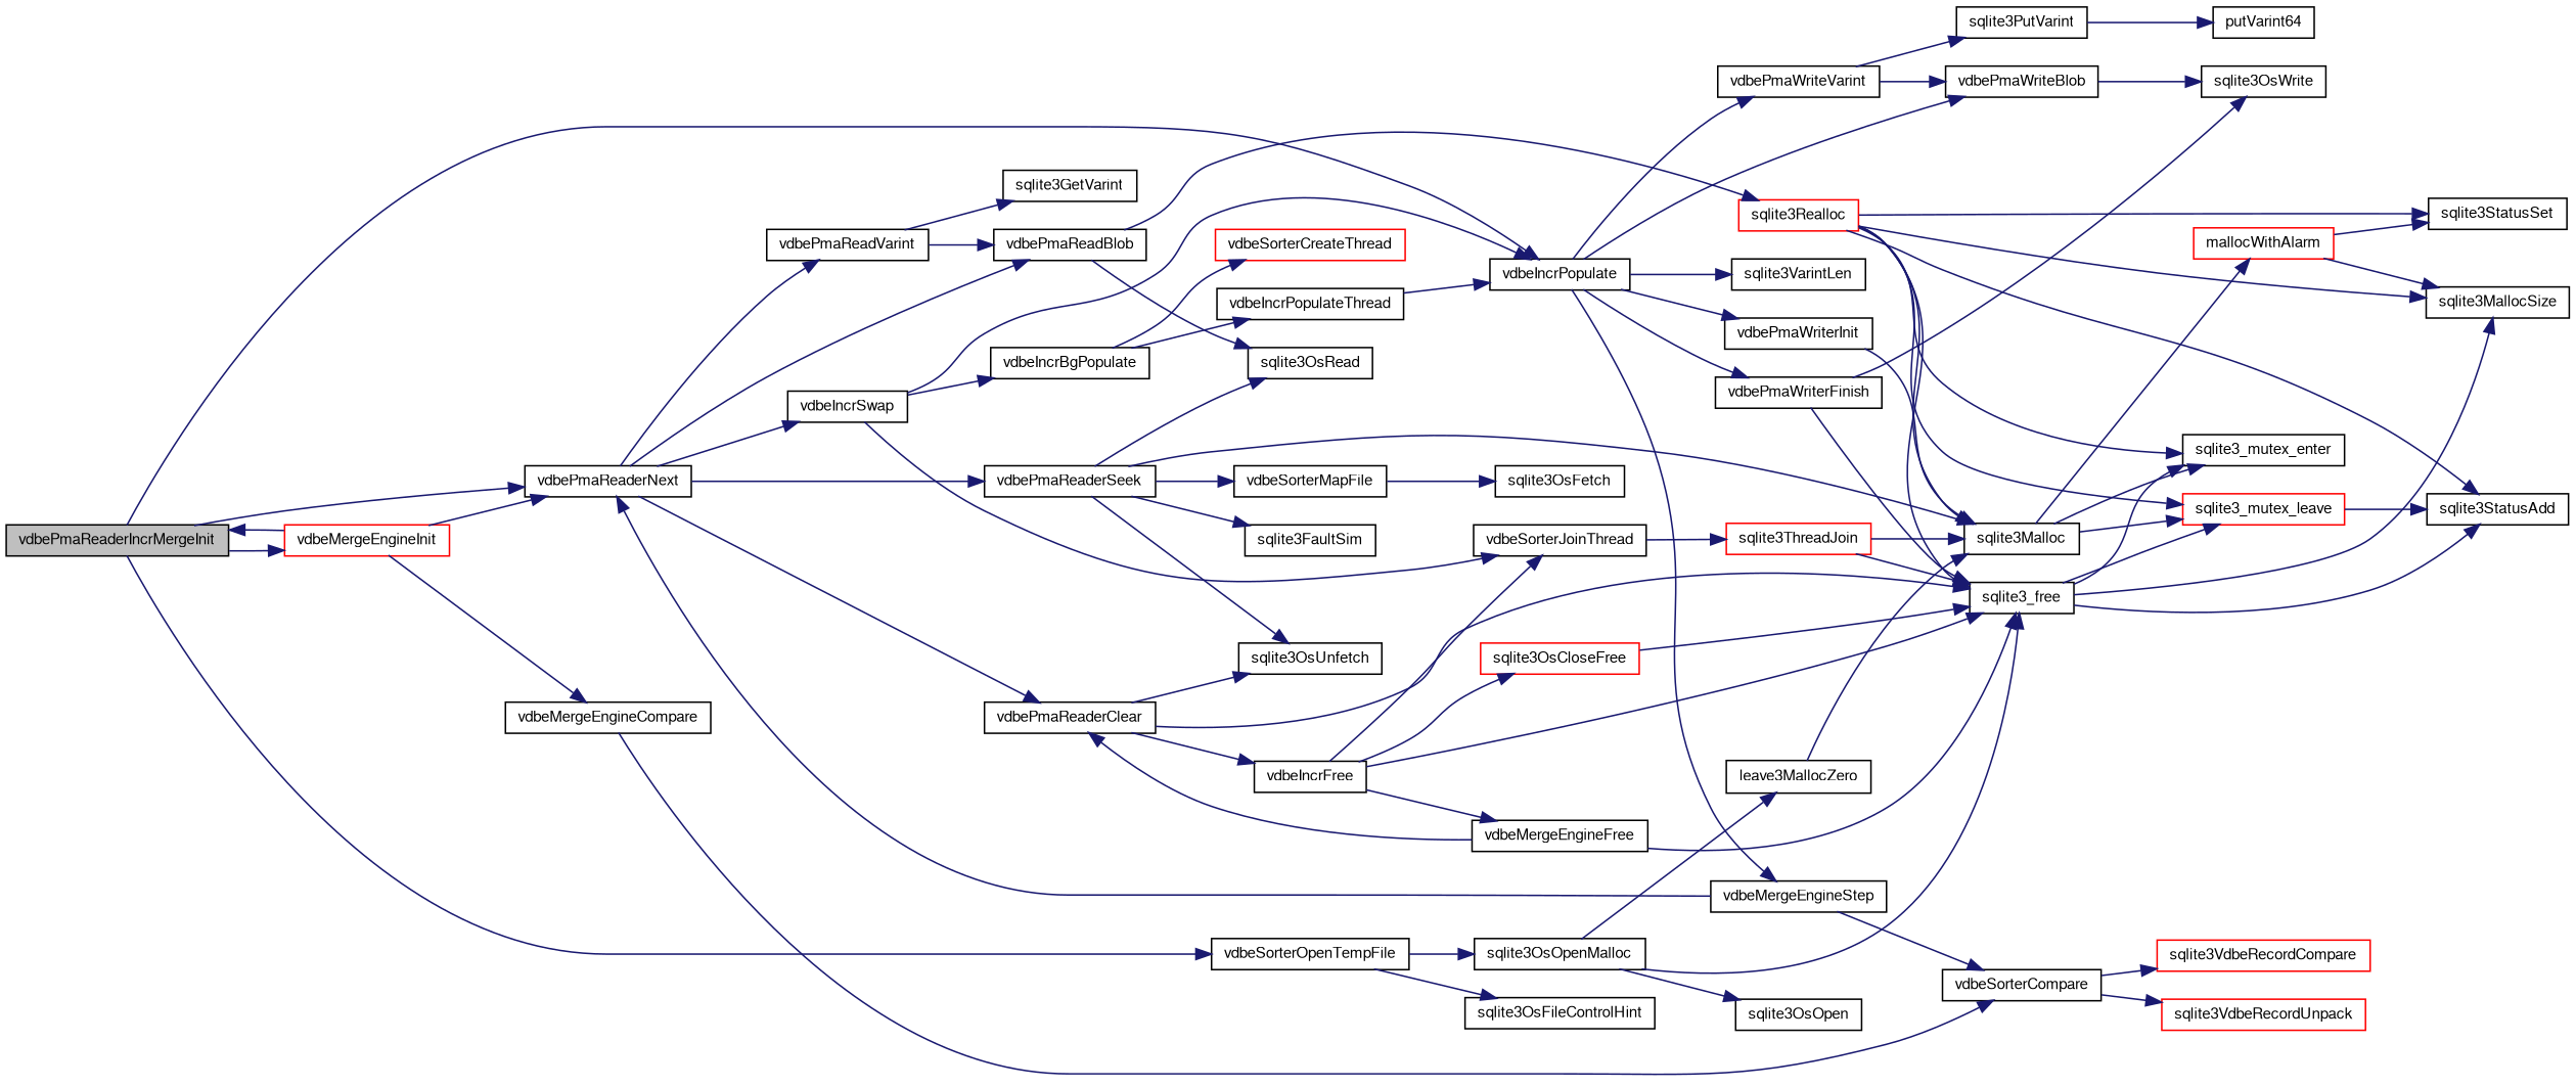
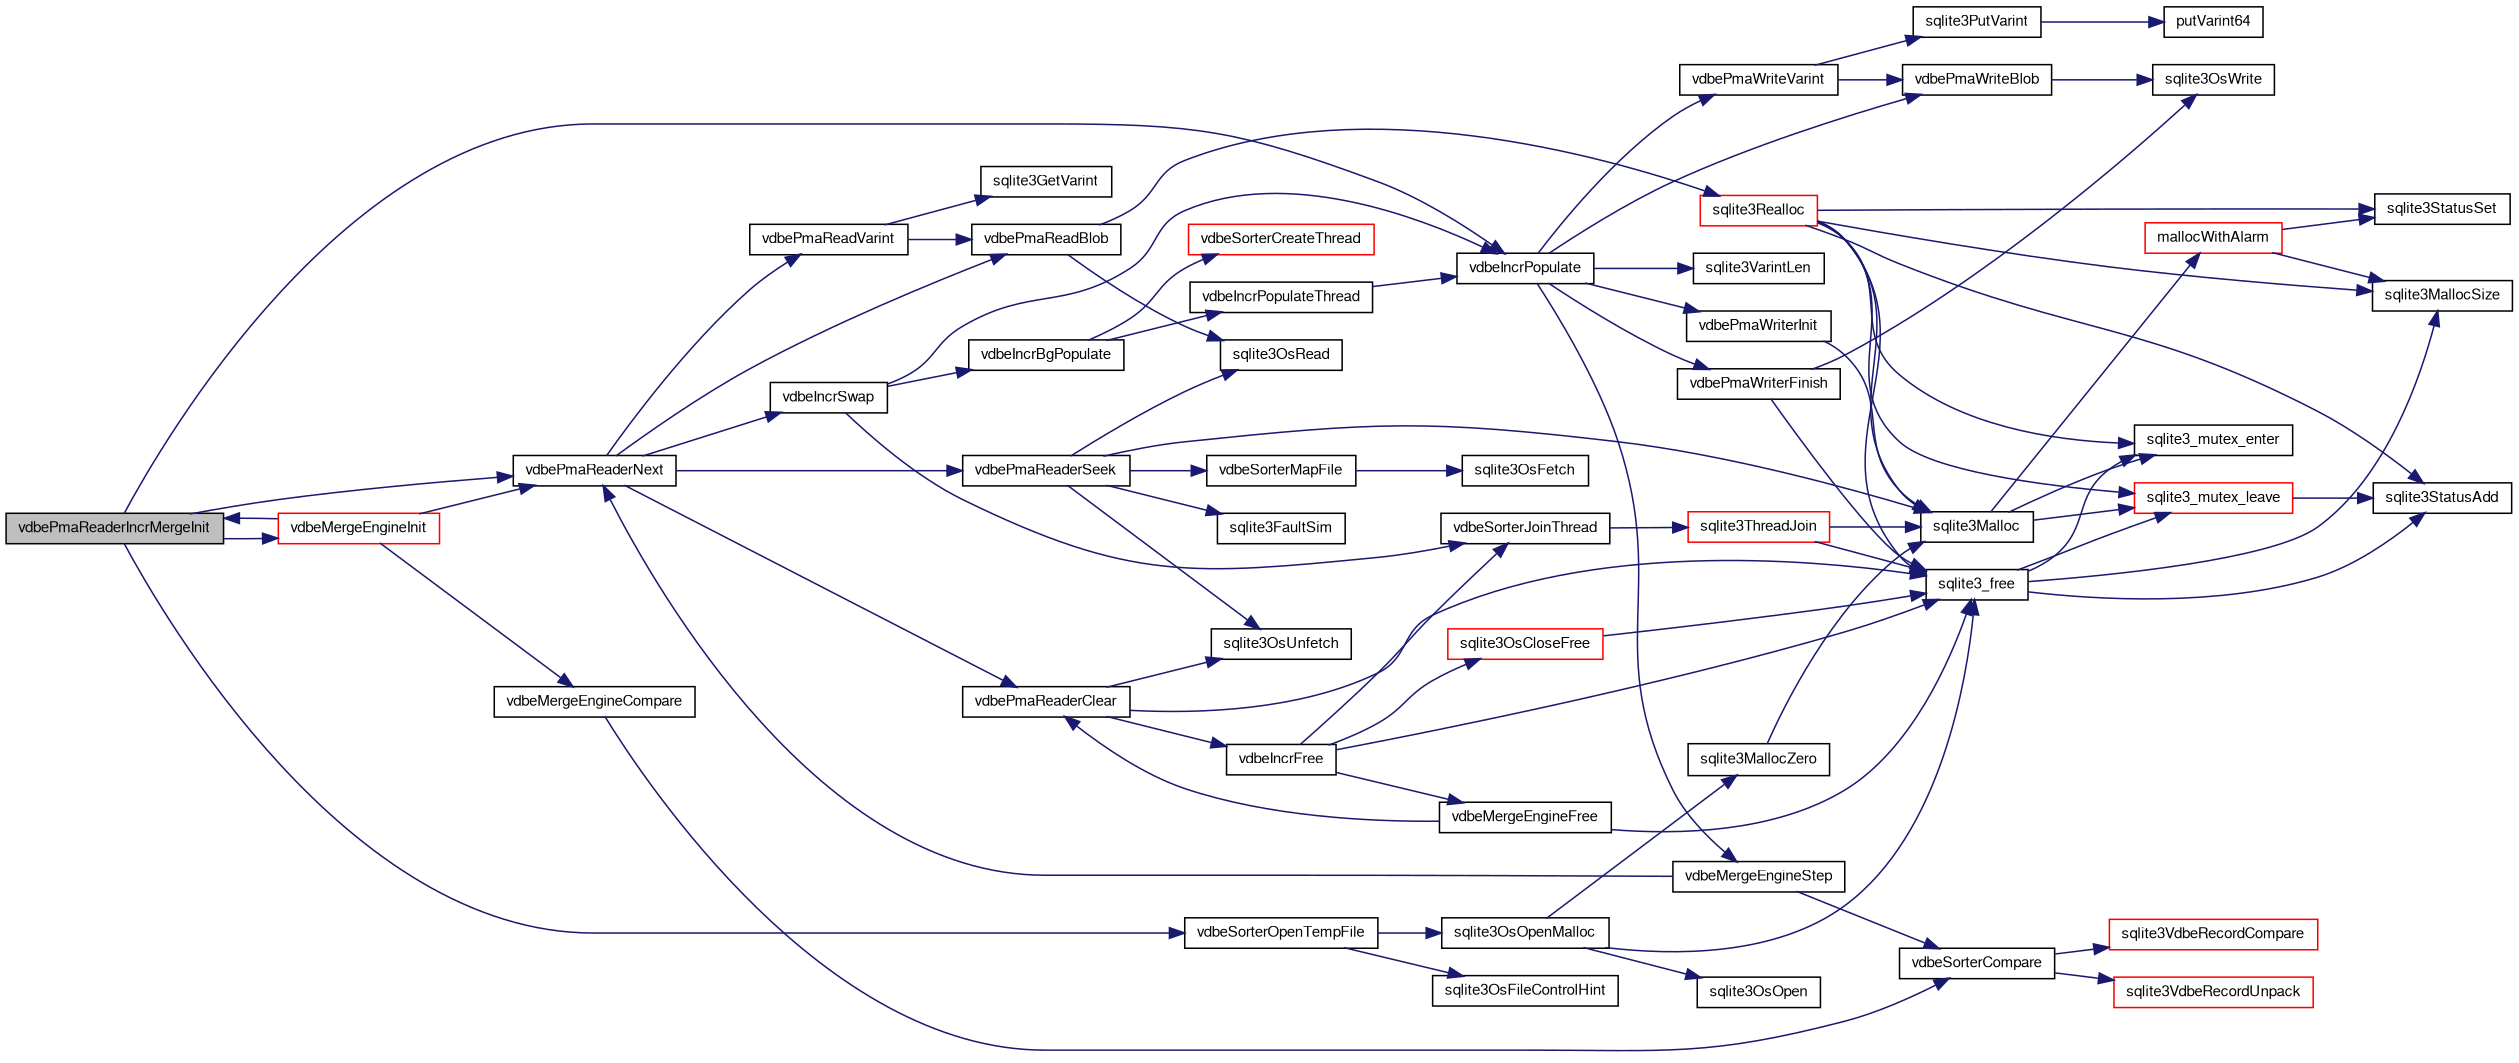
  digraph {
    rankdir=LR
    node [color=black fillcolor=white fontname=FreeSans fontsize=10 shape=record style=filled]
    edge [color=midnightblue fontname=FreeSans fontsize=10 labelfontname=FreeSans labelfontsize=10 style=solid]
    n1 [fillcolor=grey75 fontcolor=black height=0.2 label=vdbePmaReaderIncrMergeInit width=0.4]
    n2 [color=red height=0.2 label=vdbeMergeEngineInit width=0.4]
    n3 [height=0.2 label=vdbePmaReaderNext width=0.4]
    n4 [height=0.2 label=vdbeIncrPopulate width=0.4]
    n5 [height=0.2 label=vdbeSorterOpenTempFile width=0.4]
    n6 [height=0.2 label=vdbeMergeEngineCompare width=0.4]
    n7 [height=0.2 label=vdbeIncrSwap width=0.4]
    n8 [height=0.2 label=vdbePmaReaderSeek width=0.4]
    n9 [height=0.2 label=vdbePmaReaderClear width=0.4]
    n10 [height=0.2 label=vdbePmaReadVarint width=0.4]
    n11 [height=0.2 label=vdbePmaReadBlob width=0.4]
    n12 [height=0.2 label=vdbePmaWriterInit width=0.4]
    n13 [height=0.2 label=sqlite3VarintLen width=0.4]
    n14 [height=0.2 label=vdbePmaWriteVarint width=0.4]
    n15 [height=0.2 label=vdbePmaWriteBlob width=0.4]
    n16 [height=0.2 label=vdbeMergeEngineStep width=0.4]
    n17 [height=0.2 label=vdbePmaWriterFinish width=0.4]
    n18 [height=0.2 label=sqlite3OsOpenMalloc width=0.4]
    n19 [height=0.2 label=sqlite3OsFileControlHint width=0.4]
    n20 [height=0.2 label=vdbeSorterCompare width=0.4]
    n21 [height=0.2 label=vdbeSorterJoinThread width=0.4]
    n22 [height=0.2 label=vdbeIncrBgPopulate width=0.4]
    n23 [height=0.2 label=sqlite3Malloc width=0.4]
    n24 [height=0.2 label=sqlite3FaultSim width=0.4]
    n25 [height=0.2 label=sqlite3OsUnfetch width=0.4]
    n26 [height=0.2 label=vdbeSorterMapFile width=0.4]
    n27 [height=0.2 label=sqlite3OsRead width=0.4]
    n28 [height=0.2 label=sqlite3_free width=0.4]
    n29 [height=0.2 label=vdbeIncrFree width=0.4]
    n30 [height=0.2 label=sqlite3GetVarint width=0.4]
    n31 [color=red height=0.2 label=sqlite3Realloc width=0.4]
    n32 [color=red height=0.2 label=sqlite3ThreadJoin width=0.4]
    n33 [color=red height=0.2 label=vdbeSorterCreateThread width=0.4]
    n34 [height=0.2 label=vdbeIncrPopulateThread width=0.4]
    n35 [height=0.2 label=sqlite3_mutex_enter width=0.4]
    n36 [height=0.2 label=sqlite3StatusAdd width=0.4]
    n37 [height=0.2 label=sqlite3MallocSize width=0.4]
    n38 [color=red height=0.2 label=sqlite3_mutex_leave width=0.4]
    n39 [color=red height=0.2 label=mallocWithAlarm width=0.4]
    n40 [height=0.2 label=sqlite3StatusSet width=0.4]
    n41 [height=0.2 label=sqlite3PutVarint width=0.4]
    n42 [height=0.2 label=sqlite3OsWrite width=0.4]
    n43 [height=0.2 label=putVarint64 width=0.4]
    n44 [color=red height=0.2 label=sqlite3VdbeRecordUnpack width=0.4]
    n45 [color=red height=0.2 label=sqlite3VdbeRecordCompare width=0.4]
    n46 [height=0.2 label=sqlite3OsFetch width=0.4]
    n47 [color=red height=0.2 label=sqlite3OsCloseFree width=0.4]
    n48 [height=0.2 label=vdbeMergeEngineFree width=0.4]
-   n49 [height=0.2 label=leave3MallocZero width=0.4]
+   n49 [height=0.2 label=sqlite3MallocZero width=0.4]
    n50 [height=0.2 label=sqlite3OsOpen width=0.4]
    n1 -> n2
    n1 -> n3
    n1 -> n4
    n1 -> n5
    n2 -> n1
    n2 -> n3
    n2 -> n6
    n3 -> n7
    n3 -> n8
    n3 -> n9
    n3 -> n10
    n3 -> n11
    n4 -> n12
    n4 -> n13
    n4 -> n14
    n4 -> n15
    n4 -> n16
    n4 -> n17
    n5 -> n18
    n5 -> n19
    n6 -> n20
    n7 -> n4
    n7 -> n21
    n7 -> n22
    n8 -> n23
    n8 -> n24
    n8 -> n25
    n8 -> n26
    n8 -> n27
    n9 -> n25
    n9 -> n28
    n9 -> n29
    n10 -> n11
    n10 -> n30
    n11 -> n27
    n11 -> n31
    n12 -> n23
    n14 -> n15
    n14 -> n41
    n15 -> n42
    n16 -> n3
    n16 -> n20
    n17 -> n28
    n17 -> n42
    n18 -> n28
    n18 -> n49
    n18 -> n50
    n20 -> n44
    n20 -> n45
    n21 -> n32
    n22 -> n33
    n22 -> n34
    n23 -> n35
    n23 -> n38
    n23 -> n39
    n26 -> n46
    n28 -> n35
    n28 -> n36
    n28 -> n37
    n28 -> n38
    n29 -> n21
    n29 -> n28
    n29 -> n47
    n29 -> n48
    n31 -> n23
    n31 -> n28
    n31 -> n35
    n31 -> n36
    n31 -> n37
    n31 -> n38
    n31 -> n40
    n32 -> n23
    n32 -> n28
    n34 -> n4
    n38 -> n36
    n39 -> n37
    n39 -> n40
    n41 -> n43
    n47 -> n28
    n48 -> n9
    n48 -> n28
    n49 -> n23
  }
